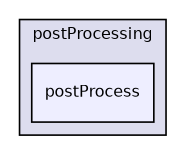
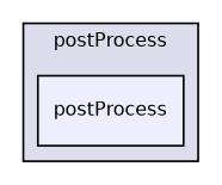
  digraph {
    compound=true
    n1 [fillcolor="#eeeeff" fontname=Helvetica fontsize=10 label=postProcess pencolor=black shape=box style=filled]
    subgraph cluster_1 {
      bgcolor="#ddddee"
      fontname=Helvetica
      fontsize=10
-     label=postProcessing
+     label=postProcess
      pencolor=black
      n1
    }
  }
